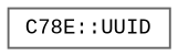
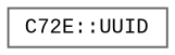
  digraph {
    rankdir=LR
    fontname="Liberation Mono"
-   n1 [color=grey40 fillcolor=white fontname="Liberation Mono" fontsize=10 height=0.2 label="C78E::UUID" shape=box style=filled width=0.4]
+   n1 [color=grey40 fillcolor=white fontname="Liberation Mono" fontsize=10 height=0.2 label="C72E::UUID" shape=box style=filled width=0.4]
  }
